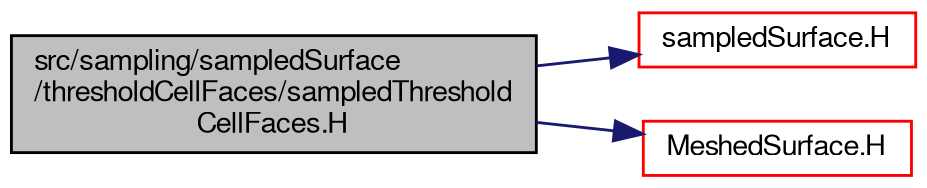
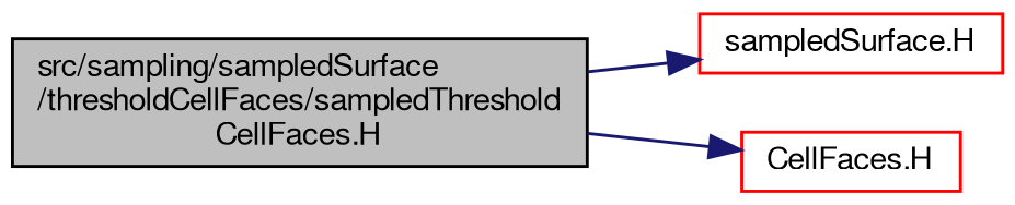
  digraph {
    rankdir=LR
    node [color=red fontname=FreeSans fontsize=10 shape=record]
    edge [color=midnightblue fontname=FreeSans fontsize=10 labelfontname=FreeSans labelfontsize=10 style=solid]
    n1 [color=black fillcolor=grey75 fontcolor=black height=0.2 label="src/sampling/sampledSurface\l/thresholdCellFaces/sampledThreshold\lCellFaces.H" style=filled width=0.4]
    n2 [height=0.2 label="sampledSurface.H" width=0.4]
-   n3 [height=0.2 label="MeshedSurface.H" width=0.4]
+   n3 [height=0.2 label="CellFaces.H" width=0.4]
    n1 -> n2
    n1 -> n3
  }
